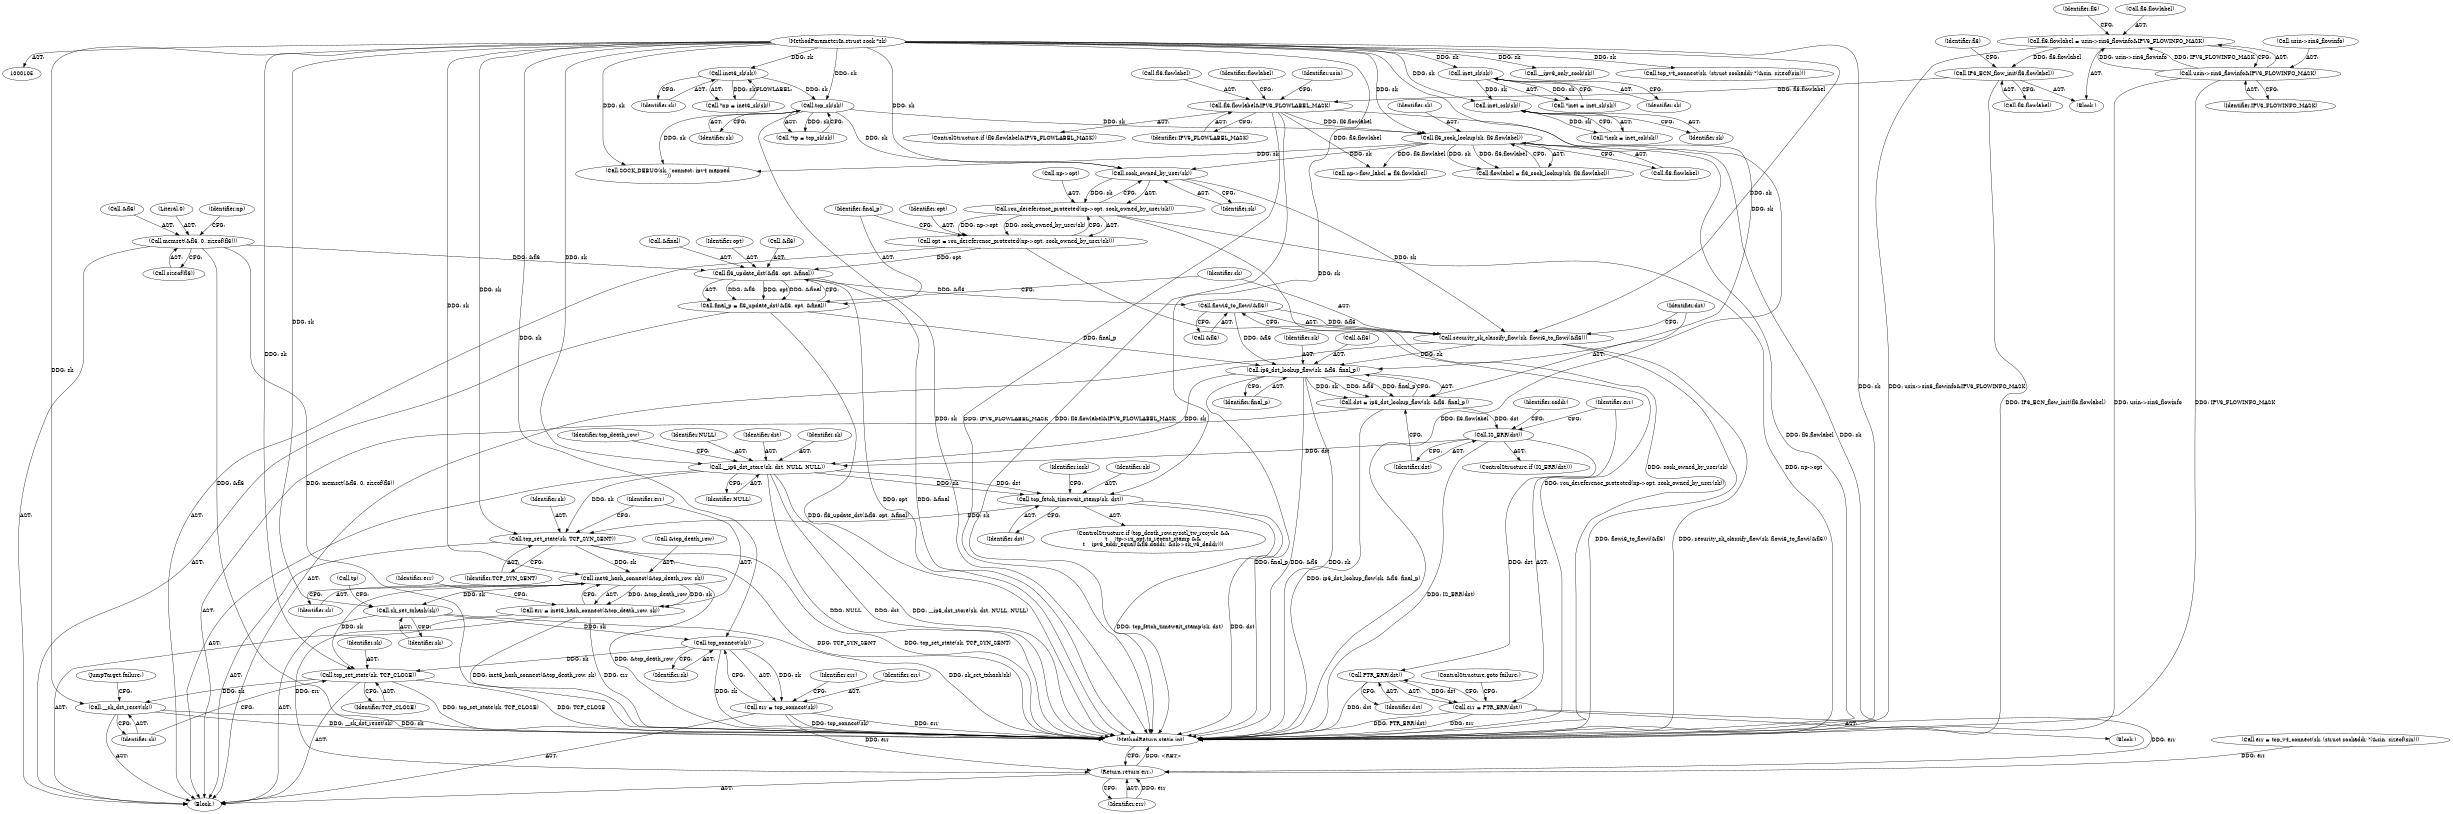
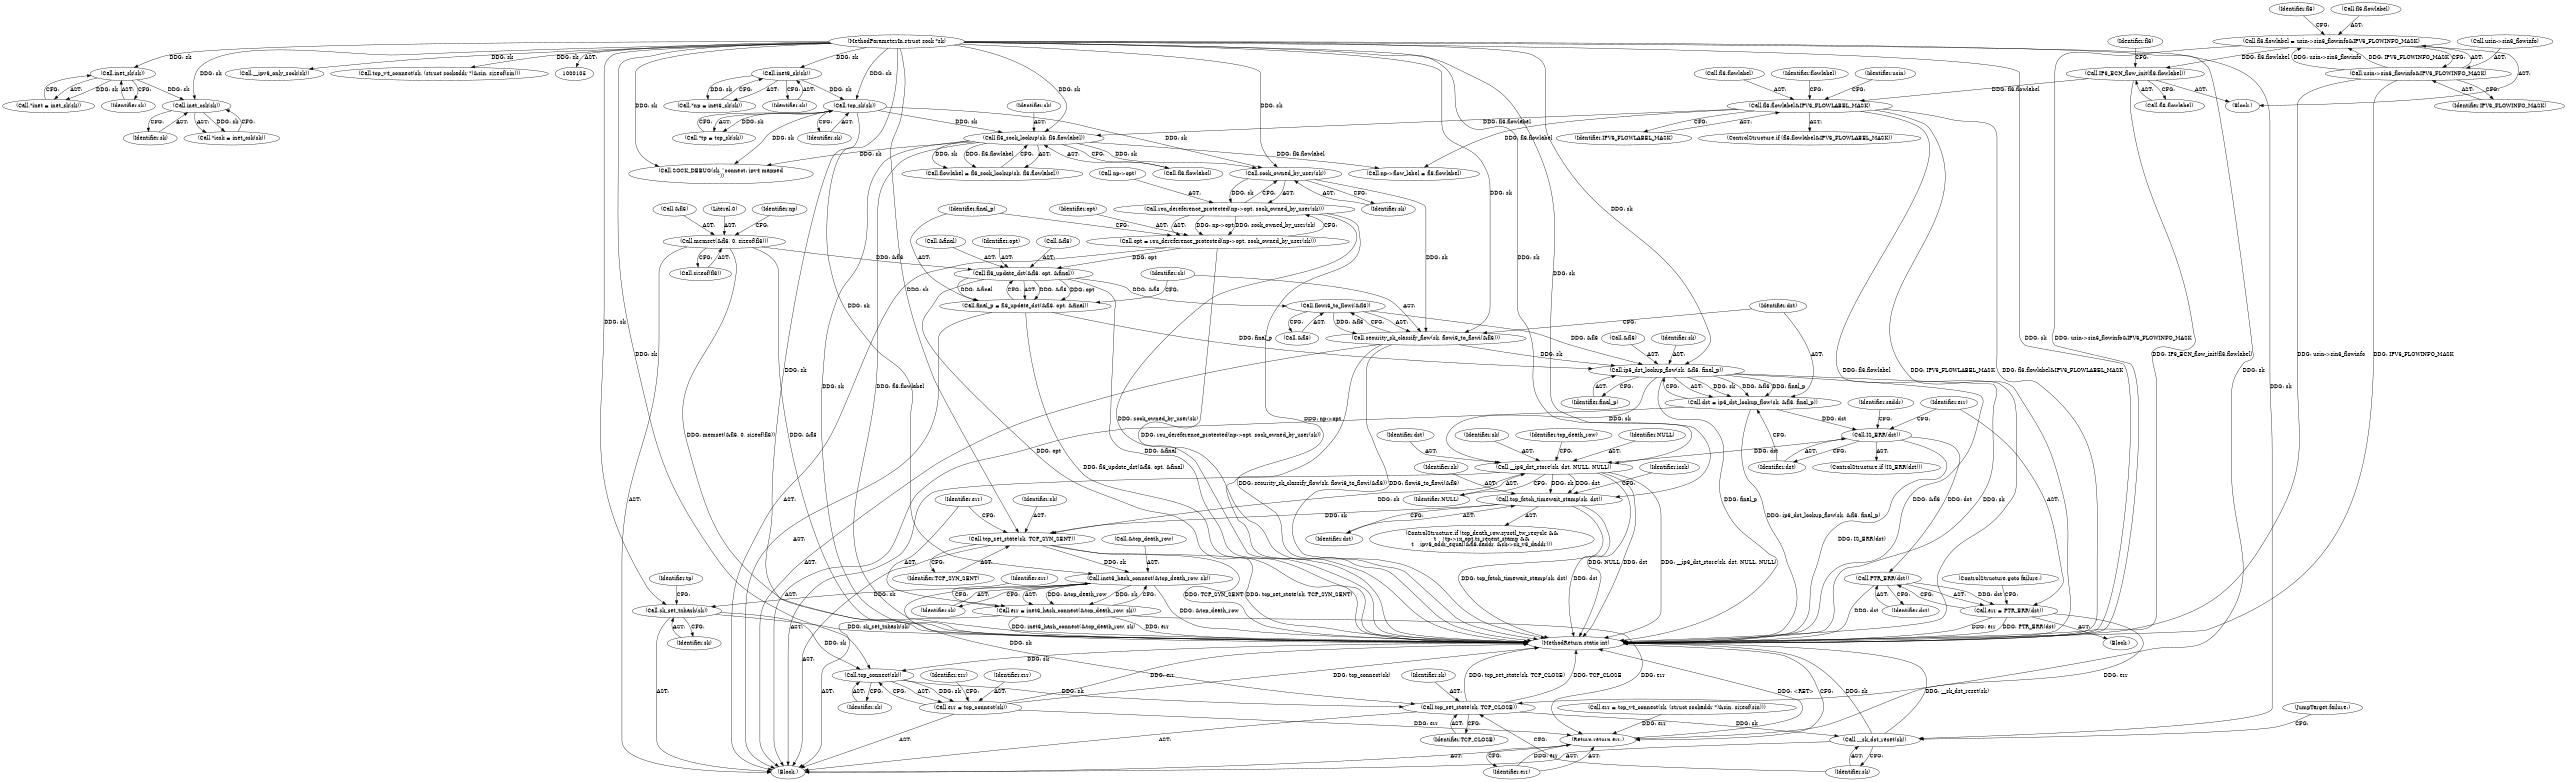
  digraph {
    n1 [label="(Call,fl6_update_dst(&fl6, opt, &final))"]
    n2 [label="(Call,final_p = fl6_update_dst(&fl6, opt, &final))"]
    n3 [label="(Call,flowi6_to_flowi(&fl6))"]
    n4 [label="(MethodReturn,static int)"]
    n5 [label="(Block,)"]
    n6 [label="(Call,ip6_dst_lookup_flow(sk, &fl6, final_p))"]
    n7 [label="(Call,security_sk_classify_flow(sk, flowi6_to_flowi(&fl6)))"]
    n8 [label="(Call,&fl6)"]
    n9 [label="(Call,&final)"]
    n10 [label="(Return,return err;)"]
    n11 [label="(Call,memset(&fl6, 0, sizeof(fl6)))"]
    n12 [label="(Call,sizeof(fl6))"]
    n13 [label="(Call,opt = rcu_dereference_protected(np->opt, sock_owned_by_user(sk)))"]
    n14 [label="(Call,rcu_dereference_protected(np->opt, sock_owned_by_user(sk)))"]
    n15 [label="(Call,sock_owned_by_user(sk))"]
    n16 [label="(Identifier,sk)"]
    n17 [label="(Call,tcp_sk(sk))"]
    n18 [label="(Call,fl6_sock_lookup(sk, fl6.flowlabel))"]
    n19 [label="(Call,SOCK_DEBUG(sk, \"connect: ipv4 mapped\n\"))"]
    n20 [label="(Identifier,sk)"]
    n21 [label="(Call,*tp = tcp_sk(sk))"]
    n22 [label="(Call,flowlabel = fl6_sock_lookup(sk, fl6.flowlabel))"]
    n23 [label="(Call,np->flow_label = fl6.flowlabel)"]
    n24 [label="(Call,fl6.flowlabel)"]
    n25 [label="(Call,inet6_sk(sk))"]
    n26 [label="(Identifier,sk)"]
    n27 [label="(Call,*np = inet6_sk(sk))"]
    n28 [label="(Call,inet_csk(sk))"]
    n29 [label="(Call,*icsk = inet_csk(sk))"]
    n30 [label="(Identifier,sk)"]
    n31 [label="(Call,inet_sk(sk))"]
    n32 [label="(Identifier,sk)"]
    n33 [label="(Call,*inet = inet_sk(sk))"]
    n34 [label="(MethodParameterIn,struct sock *sk)"]
    n35 [label="(Call,__ip6_dst_store(sk, dst, NULL, NULL))"]
    n36 [label="(Call,tcp_fetch_timewait_stamp(sk, dst))"]
    n37 [label="(Call,tcp_set_state(sk, TCP_SYN_SENT))"]
    n38 [label="(Call,inet6_hash_connect(&tcp_death_row, sk))"]
    n39 [label="(Call,sk_set_txhash(sk))"]
    n40 [label="(Call,tcp_connect(sk))"]
    n41 [label="(Call,tcp_set_state(sk, TCP_CLOSE))"]
    n42 [label="(Call,__sk_dst_reset(sk))"]
    n43 [label="(Call,__ipv6_only_sock(sk))"]
    n44 [label="(Call,tcp_v4_connect(sk, (struct sockaddr *)&sin, sizeof(sin)))"]
    1000105
    n46 [label="(Call,dst = ip6_dst_lookup_flow(sk, &fl6, final_p))"]
    n47 [label="(Identifier,final_p)"]
    n48 [label="(Identifier,NULL)"]
    n49 [label="(ControlStructure,if (tcp_death_row.sysctl_tw_recycle &&\n\t    !tp->rx_opt.ts_recent_stamp &&\n\t    ipv6_addr_equal(&fl6.daddr, &sk->sk_v6_daddr)))"]
    n50 [label="(Identifier,dst)"]
    n51 [label="(Identifier,TCP_SYN_SENT)"]
    n52 [label="(Call,err = inet6_hash_connect(&tcp_death_row, sk))"]
    n53 [label="(Identifier,sk)"]
    n54 [label="(Identifier,sk)"]
    n55 [label="(Call,err = tcp_connect(sk))"]
    n56 [label="(Identifier,sk)"]
    n57 [label="(Identifier,TCP_CLOSE)"]
    n58 [label="(Identifier,sk)"]
    n59 [label="(Call,fl6.flowlabel&IPV6_FLOWLABEL_MASK)"]
    n60 [label="(ControlStructure,if (fl6.flowlabel&IPV6_FLOWLABEL_MASK))"]
    n61 [label="(Identifier,IPV6_FLOWLABEL_MASK)"]
    n62 [label="(Call,IP6_ECN_flow_init(fl6.flowlabel))"]
    n63 [label="(Block,)"]
    n64 [label="(Call,fl6.flowlabel)"]
    n65 [label="(Call,fl6.flowlabel = usin->sin6_flowinfo&IPV6_FLOWINFO_MASK)"]
    n66 [label="(Call,usin->sin6_flowinfo&IPV6_FLOWINFO_MASK)"]
    n67 [label="(Identifier,IPV6_FLOWINFO_MASK)"]
    n68 [label="(Call,IS_ERR(dst))"]
    n69 [label="(Call,PTR_ERR(dst))"]
    n70 [label="(ControlStructure,if (IS_ERR(dst)))"]
    n71 [label="(Identifier,dst)"]
    n72 [label="(Call,err = PTR_ERR(dst))"]
    n73 [label="(Identifier,dst)"]
    n74 [label="(Block,)"]
    n75 [label="(Identifier,err)"]
-   n76 [label="(Call,tp)"]
+   n76 [label="(Identifier,tp)"]
    n77 [label="(Identifier,fl6)"]
    n78 [label="(ControlStructure,goto failure;)"]
    n79 [label="(Identifier,tcp_death_row)"]
    n80 [label="(Identifier,err)"]
    n81 [label="(Call,&fl6)"]
    n82 [label="(Identifier,dst)"]
    n83 [label="(Identifier,NULL)"]
    n84 [label="(Identifier,fl6)"]
    n85 [label="(Identifier,err)"]
    n86 [label="(Identifier,np)"]
    n87 [label="(Call,np->opt)"]
    n88 [label="(JumpTarget,failure:)"]
    n89 [label="(Identifier,dst)"]
    n90 [label="(Identifier,sk)"]
    n91 [label="(Call,&fl6)"]
    n92 [label="(Call,&tcp_death_row)"]
    n93 [label="(Identifier,err)"]
    n94 [label="(Identifier,sk)"]
    n95 [label="(Identifier,opt)"]
    n96 [label="(Identifier,opt)"]
    n97 [label="(Call,&fl6)"]
    n98 [label="(Identifier,saddr)"]
    n99 [label="(Identifier,sk)"]
    n100 [label="(Identifier,err)"]
    n101 [label="(Identifier,usin)"]
    n102 [label="(Identifier,sk)"]
    n103 [label="(Call,fl6.flowlabel)"]
    n104 [label="(Identifier,sk)"]
    n105 [label="(Call,fl6.flowlabel)"]
    n106 [label="(Identifier,final_p)"]
    n107 [label="(Identifier,sk)"]
    n108 [label="(Identifier,flowlabel)"]
    n109 [label="(Call,usin->sin6_flowinfo)"]
    n110 [label="(Call,err = tcp_v4_connect(sk, (struct sockaddr *)&sin, sizeof(sin)))"]
    n111 [label="(Literal,0)"]
    n112 [label="(Identifier,icsk)"]
    n113 [label="(Identifier,err)"]
    n114 [label="(Identifier,sk)"]
    n1 -> n2 [label="AST: "]
    n1 -> n2 [label="DDG: &fl6"]
    n1 -> n2 [label="DDG: opt"]
    n1 -> n2 [label="DDG: &final"]
    n1 -> n3 [label="DDG: &fl6"]
    n1 -> n4 [label="DDG: opt"]
    n1 -> n4 [label="DDG: &final"]
    n2 -> n1 [label="CFG: "]
    n2 -> n4 [label="DDG: fl6_update_dst(&fl6, opt, &final)"]
    n2 -> n5 [label="AST: "]
    n2 -> n6 [label="DDG: final_p"]
    n3 -> n6 [label="DDG: &fl6"]
    n3 -> n7 [label="AST: "]
    n3 -> n7 [label="DDG: &fl6"]
    n3 -> n8 [label="CFG: "]
    n4 -> n10 [label="CFG: "]
    n6 -> n4 [label="DDG: sk"]
    n6 -> n4 [label="DDG: final_p"]
    n6 -> n4 [label="DDG: &fl6"]
    n6 -> n35 [label="DDG: sk"]
    n6 -> n46 [label="AST: "]
    n6 -> n46 [label="DDG: sk"]
    n6 -> n46 [label="DDG: &fl6"]
    n6 -> n46 [label="DDG: final_p"]
    n6 -> n47 [label="CFG: "]
    n7 -> n3 [label="CFG: "]
    n7 -> n4 [label="DDG: flowi6_to_flowi(&fl6)"]
    n7 -> n4 [label="DDG: security_sk_classify_flow(sk, flowi6_to_flowi(&fl6))"]
    n7 -> n5 [label="AST: "]
    n7 -> n6 [label="DDG: sk"]
    n8 -> n3 [label="AST: "]
    n9 -> n1 [label="AST: "]
    n10 -> n4 [label="DDG: <RET>"]
    n10 -> n5 [label="AST: "]
    n10 -> n75 [label="CFG: "]
    n11 -> n1 [label="DDG: &fl6"]
    n11 -> n4 [label="DDG: &fl6"]
    n11 -> n4 [label="DDG: memset(&fl6, 0, sizeof(fl6))"]
    n11 -> n5 [label="AST: "]
    n11 -> n12 [label="CFG: "]
    n12 -> n11 [label="AST: "]
    n13 -> n1 [label="DDG: opt"]
    n13 -> n4 [label="DDG: rcu_dereference_protected(np->opt, sock_owned_by_user(sk))"]
    n13 -> n5 [label="AST: "]
    n13 -> n14 [label="CFG: "]
    n14 -> n4 [label="DDG: sock_owned_by_user(sk)"]
    n14 -> n4 [label="DDG: np->opt"]
    n14 -> n13 [label="AST: "]
    n14 -> n13 [label="DDG: np->opt"]
    n14 -> n13 [label="DDG: sock_owned_by_user(sk)"]
    n14 -> n15 [label="CFG: "]
    n15 -> n7 [label="DDG: sk"]
    n15 -> n14 [label="AST: "]
    n15 -> n14 [label="DDG: sk"]
    n15 -> n16 [label="CFG: "]
    n16 -> n15 [label="AST: "]
    n17 -> n4 [label="DDG: sk"]
    n17 -> n15 [label="DDG: sk"]
    n17 -> n18 [label="DDG: sk"]
    n17 -> n19 [label="DDG: sk"]
    n17 -> n20 [label="CFG: "]
    n17 -> n21 [label="AST: "]
    n17 -> n21 [label="DDG: sk"]
    n18 -> n4 [label="DDG: fl6.flowlabel"]
    n18 -> n4 [label="DDG: sk"]
    n18 -> n15 [label="DDG: sk"]
    n18 -> n19 [label="DDG: sk"]
    n18 -> n22 [label="AST: "]
    n18 -> n22 [label="DDG: sk"]
    n18 -> n22 [label="DDG: fl6.flowlabel"]
    n18 -> n23 [label="DDG: fl6.flowlabel"]
    n18 -> n24 [label="CFG: "]
    n20 -> n17 [label="AST: "]
    n21 -> n17 [label="CFG: "]
    n22 -> n18 [label="CFG: "]
    n24 -> n18 [label="AST: "]
    n25 -> n17 [label="DDG: sk"]
    n25 -> n26 [label="CFG: "]
    n25 -> n27 [label="AST: "]
    n25 -> n27 [label="DDG: sk"]
    n26 -> n25 [label="AST: "]
-   n27 -> n25 [label="FLOWLABEL: "]
+   n27 -> n25 [label="CFG: "]
    n28 -> n29 [label="AST: "]
    n28 -> n29 [label="DDG: sk"]
    n28 -> n30 [label="CFG: "]
    n29 -> n28 [label="CFG: "]
    n30 -> n28 [label="AST: "]
    n31 -> n28 [label="DDG: sk"]
    n31 -> n32 [label="CFG: "]
    n31 -> n33 [label="AST: "]
    n31 -> n33 [label="DDG: sk"]
    n32 -> n31 [label="AST: "]
    n33 -> n31 [label="CFG: "]
    n34 -> n4 [label="DDG: sk"]
    n34 -> n6 [label="DDG: sk"]
    n34 -> n7 [label="DDG: sk"]
    n34 -> n15 [label="DDG: sk"]
    n34 -> n17 [label="DDG: sk"]
    n34 -> n18 [label="DDG: sk"]
    n34 -> n19 [label="DDG: sk"]
    n34 -> n25 [label="DDG: sk"]
    n34 -> n28 [label="DDG: sk"]
    n34 -> n31 [label="DDG: sk"]
    n34 -> n35 [label="DDG: sk"]
    n34 -> n36 [label="DDG: sk"]
    n34 -> n37 [label="DDG: sk"]
    n34 -> n38 [label="DDG: sk"]
    n34 -> n39 [label="DDG: sk"]
    n34 -> n40 [label="DDG: sk"]
    n34 -> n41 [label="DDG: sk"]
    n34 -> n42 [label="DDG: sk"]
    n34 -> n43 [label="DDG: sk"]
    n34 -> n44 [label="DDG: sk"]
    n34 -> 1000105 [label="AST: "]
    n35 -> n4 [label="DDG: NULL"]
    n35 -> n4 [label="DDG: dst"]
    n35 -> n4 [label="DDG: __ip6_dst_store(sk, dst, NULL, NULL)"]
    n35 -> n5 [label="AST: "]
    n35 -> n36 [label="DDG: sk"]
    n35 -> n36 [label="DDG: dst"]
    n35 -> n37 [label="DDG: sk"]
    n35 -> n48 [label="CFG: "]
    n36 -> n4 [label="DDG: tcp_fetch_timewait_stamp(sk, dst)"]
    n36 -> n4 [label="DDG: dst"]
    n36 -> n37 [label="DDG: sk"]
    n36 -> n49 [label="AST: "]
    n36 -> n50 [label="CFG: "]
    n37 -> n4 [label="DDG: tcp_set_state(sk, TCP_SYN_SENT)"]
    n37 -> n4 [label="DDG: TCP_SYN_SENT"]
    n37 -> n5 [label="AST: "]
    n37 -> n38 [label="DDG: sk"]
    n37 -> n51 [label="CFG: "]
    n38 -> n4 [label="DDG: &tcp_death_row"]
    n38 -> n39 [label="DDG: sk"]
    n38 -> n41 [label="DDG: sk"]
    n38 -> n52 [label="AST: "]
    n38 -> n52 [label="DDG: &tcp_death_row"]
    n38 -> n52 [label="DDG: sk"]
    n38 -> n53 [label="CFG: "]
    n39 -> n4 [label="DDG: sk_set_txhash(sk)"]
    n39 -> n5 [label="AST: "]
    n39 -> n40 [label="DDG: sk"]
    n39 -> n54 [label="CFG: "]
-   n40 -> n4 [label="DDG: sk"]
+   n4 -> n40 [label="DDG: sk"]
    n40 -> n41 [label="DDG: sk"]
    n40 -> n55 [label="AST: "]
    n40 -> n55 [label="DDG: sk"]
    n40 -> n56 [label="CFG: "]
    n41 -> n4 [label="DDG: TCP_CLOSE"]
    n41 -> n4 [label="DDG: tcp_set_state(sk, TCP_CLOSE)"]
    n41 -> n5 [label="AST: "]
    n41 -> n42 [label="DDG: sk"]
    n41 -> n57 [label="CFG: "]
    n42 -> n4 [label="DDG: __sk_dst_reset(sk)"]
    n42 -> n4 [label="DDG: sk"]
    n42 -> n5 [label="AST: "]
    n42 -> n58 [label="CFG: "]
    n46 -> n4 [label="DDG: ip6_dst_lookup_flow(sk, &fl6, final_p)"]
    n46 -> n5 [label="AST: "]
    n46 -> n6 [label="CFG: "]
    n46 -> n68 [label="DDG: dst"]
    n47 -> n6 [label="AST: "]
    n48 -> n35 [label="AST: "]
    n50 -> n36 [label="AST: "]
    n51 -> n37 [label="AST: "]
    n52 -> n4 [label="DDG: err"]
    n52 -> n4 [label="DDG: inet6_hash_connect(&tcp_death_row, sk)"]
    n52 -> n5 [label="AST: "]
    n52 -> n10 [label="DDG: err"]
    n52 -> n38 [label="CFG: "]
    n53 -> n38 [label="AST: "]
    n54 -> n39 [label="AST: "]
    n55 -> n4 [label="DDG: err"]
    n55 -> n4 [label="DDG: tcp_connect(sk)"]
    n55 -> n5 [label="AST: "]
    n55 -> n10 [label="DDG: err"]
    n55 -> n40 [label="CFG: "]
    n56 -> n40 [label="AST: "]
    n57 -> n41 [label="AST: "]
    n58 -> n41 [label="CFG: "]
    n58 -> n42 [label="AST: "]
    n59 -> n4 [label="DDG: fl6.flowlabel&IPV6_FLOWLABEL_MASK"]
    n59 -> n4 [label="DDG: fl6.flowlabel"]
    n59 -> n4 [label="DDG: IPV6_FLOWLABEL_MASK"]
    n59 -> n18 [label="DDG: fl6.flowlabel"]
    n59 -> n23 [label="DDG: fl6.flowlabel"]
    n59 -> n60 [label="AST: "]
    n59 -> n61 [label="CFG: "]
    n61 -> n59 [label="AST: "]
    n62 -> n4 [label="DDG: IP6_ECN_flow_init(fl6.flowlabel)"]
    n62 -> n59 [label="DDG: fl6.flowlabel"]
    n62 -> n63 [label="AST: "]
    n62 -> n64 [label="CFG: "]
    n64 -> n62 [label="AST: "]
    n65 -> n4 [label="DDG: usin->sin6_flowinfo&IPV6_FLOWINFO_MASK"]
    n65 -> n62 [label="DDG: fl6.flowlabel"]
    n65 -> n63 [label="AST: "]
    n65 -> n66 [label="CFG: "]
    n66 -> n4 [label="DDG: IPV6_FLOWINFO_MASK"]
    n66 -> n4 [label="DDG: usin->sin6_flowinfo"]
    n66 -> n65 [label="AST: "]
    n66 -> n65 [label="DDG: usin->sin6_flowinfo"]
    n66 -> n65 [label="DDG: IPV6_FLOWINFO_MASK"]
    n66 -> n67 [label="CFG: "]
    n67 -> n66 [label="AST: "]
    n68 -> n4 [label="DDG: IS_ERR(dst)"]
    n68 -> n35 [label="DDG: dst"]
    n68 -> n69 [label="DDG: dst"]
    n68 -> n70 [label="AST: "]
    n68 -> n71 [label="CFG: "]
    n69 -> n4 [label="DDG: dst"]
    n69 -> n72 [label="AST: "]
    n69 -> n72 [label="DDG: dst"]
    n69 -> n73 [label="CFG: "]
    n71 -> n46 [label="CFG: "]
    n71 -> n68 [label="AST: "]
    n72 -> n4 [label="DDG: err"]
    n72 -> n4 [label="DDG: PTR_ERR(dst)"]
    n72 -> n10 [label="DDG: err"]
    n72 -> n69 [label="CFG: "]
    n72 -> n74 [label="AST: "]
    n73 -> n69 [label="AST: "]
    n75 -> n10 [label="AST: "]
    n75 -> n10 [label="DDG: err"]
    n76 -> n39 [label="CFG: "]
    n77 -> n65 [label="CFG: "]
    n78 -> n72 [label="CFG: "]
    n79 -> n35 [label="CFG: "]
    n80 -> n55 [label="AST: "]
    n81 -> n6 [label="AST: "]
    n82 -> n7 [label="CFG: "]
    n82 -> n46 [label="AST: "]
    n83 -> n35 [label="AST: "]
    n84 -> n62 [label="CFG: "]
    n85 -> n37 [label="CFG: "]
    n85 -> n52 [label="AST: "]
    n86 -> n11 [label="CFG: "]
    n87 -> n14 [label="AST: "]
    n88 -> n42 [label="CFG: "]
    n89 -> n35 [label="AST: "]
    n90 -> n41 [label="AST: "]
    n91 -> n11 [label="AST: "]
    n92 -> n38 [label="AST: "]
    n93 -> n55 [label="CFG: "]
    n94 -> n35 [label="AST: "]
    n95 -> n13 [label="AST: "]
    n96 -> n1 [label="AST: "]
    n97 -> n1 [label="AST: "]
    n98 -> n68 [label="CFG: "]
    n99 -> n18 [label="AST: "]
    n100 -> n52 [label="CFG: "]
    n101 -> n59 [label="CFG: "]
    n102 -> n6 [label="AST: "]
    n103 -> n59 [label="AST: "]
    n104 -> n2 [label="CFG: "]
    n104 -> n7 [label="AST: "]
    n105 -> n65 [label="AST: "]
    n106 -> n2 [label="AST: "]
    n106 -> n13 [label="CFG: "]
    n107 -> n36 [label="AST: "]
    n108 -> n59 [label="CFG: "]
    n109 -> n66 [label="AST: "]
    n110 -> n10 [label="DDG: err"]
    n111 -> n11 [label="AST: "]
    n112 -> n36 [label="CFG: "]
    n113 -> n68 [label="CFG: "]
    n113 -> n72 [label="AST: "]
    n114 -> n37 [label="AST: "]
  }
